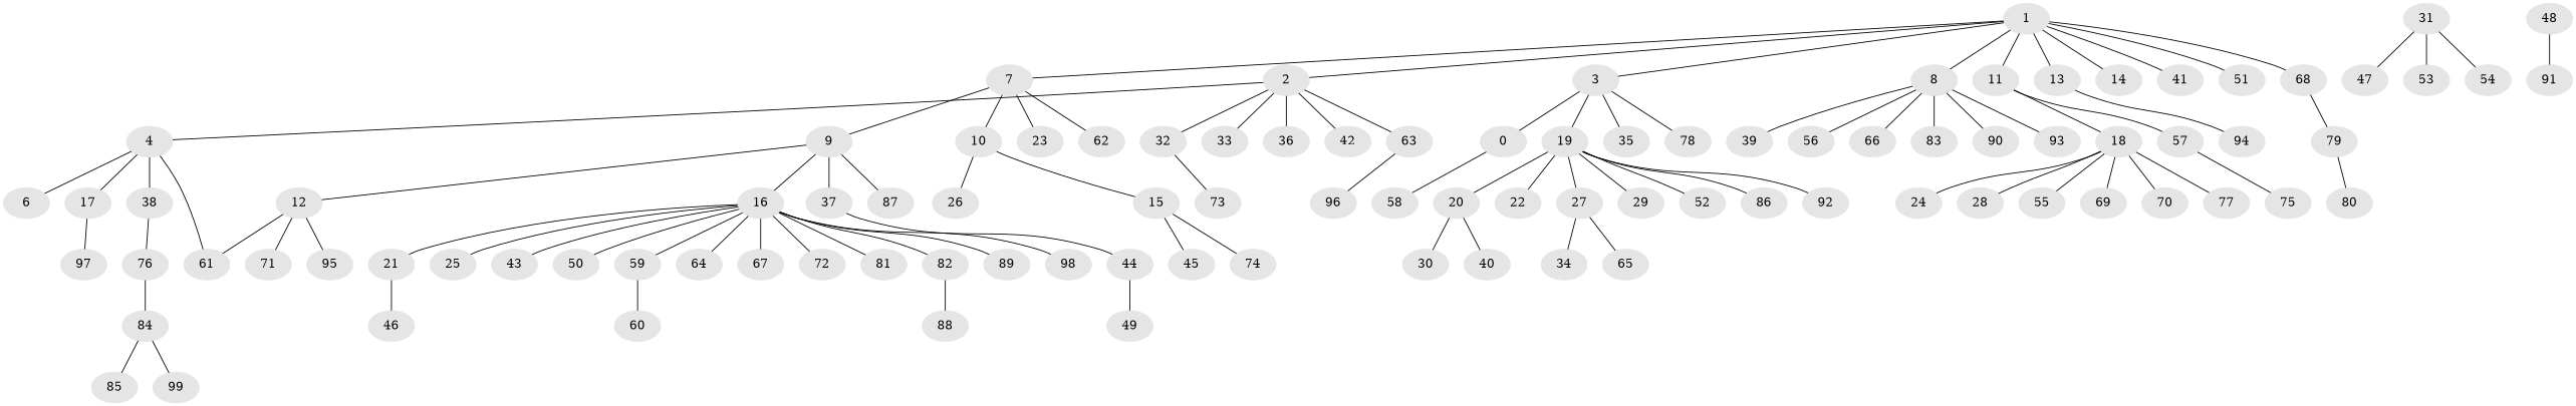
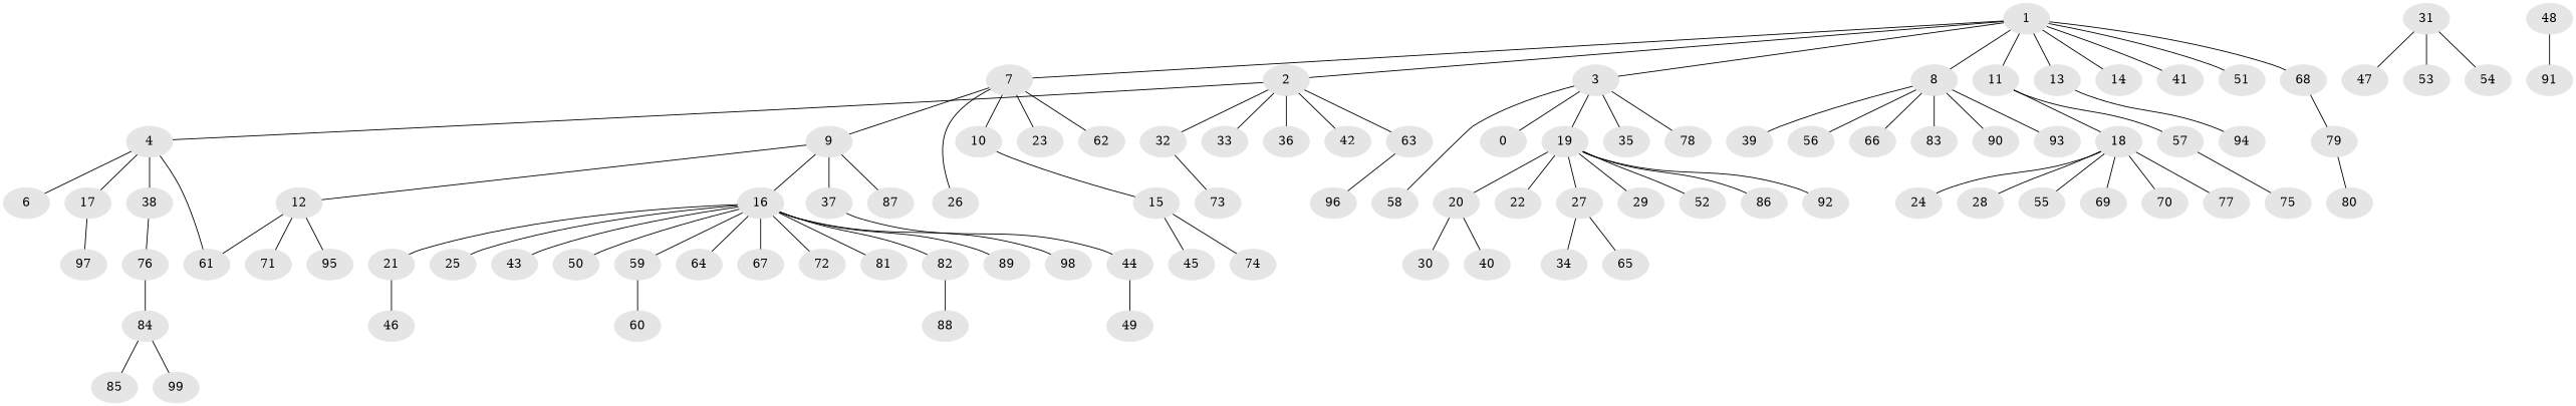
  graph {
    node [color=gray90 style=filled]
    1
    2
    3
    7
    8
    11
    13
    14
    41
    51
    68
    4
    32
    33
    36
    42
    63
    n18 [label=0]
    19
    35
    58
    78
    9
    10
    23
    26
    62
    39
    56
    66
    83
    90
    93
    18
    57
    94
    79
    6
    17
    38
    61
    73
    96
    20
    22
    27
    29
    52
    86
    92
    97
    31
    47
    53
    54
    76
    12
    16
    37
    87
    15
    48
    91
    71
    95
    21
    25
    43
    50
    59
    64
    67
    72
    81
    82
    89
    98
    44
    45
    74
    24
    28
    55
    69
    70
    77
    75
    46
    60
    88
    30
    40
    34
    65
    49
    84
    80
    85
    99
    1 -- 2
    1 -- 3
    1 -- 7
    1 -- 8
    1 -- 11
    1 -- 13
    1 -- 14
    1 -- 41
    1 -- 51
    1 -- 68
    2 -- 4
    2 -- 32
    2 -- 33
    2 -- 36
    2 -- 42
    2 -- 63
    3 -- n18
    3 -- 19
    3 -- 35
-   n18 -- 58
+   3 -- 58
    3 -- 78
    7 -- 9
    7 -- 10
    7 -- 23
-   10 -- 26
+   7 -- 26
    7 -- 62
    8 -- 39
    8 -- 56
    8 -- 66
    8 -- 83
    8 -- 90
    8 -- 93
    11 -- 18
    11 -- 57
    13 -- 94
    68 -- 79
    4 -- 6
    4 -- 17
    4 -- 38
    4 -- 61
    32 -- 73
    63 -- 96
    19 -- 20
    19 -- 22
    19 -- 27
    19 -- 29
    19 -- 52
    19 -- 86
    19 -- 92
    9 -- 12
    9 -- 16
    9 -- 37
    9 -- 87
    10 -- 15
    18 -- 24
    18 -- 28
    18 -- 55
    18 -- 69
    18 -- 70
    18 -- 77
    57 -- 75
    79 -- 80
    17 -- 97
    38 -- 76
    20 -- 30
    20 -- 40
    27 -- 34
    27 -- 65
    31 -- 47
    31 -- 53
    31 -- 54
    76 -- 84
    12 -- 61
    12 -- 71
    12 -- 95
    16 -- 21
    16 -- 25
    16 -- 43
    16 -- 50
    16 -- 59
    16 -- 64
    16 -- 67
    16 -- 72
    16 -- 81
    16 -- 82
    16 -- 89
    16 -- 98
    37 -- 44
    15 -- 45
    15 -- 74
    48 -- 91
    21 -- 46
    59 -- 60
    82 -- 88
    44 -- 49
    84 -- 85
    84 -- 99
  }
